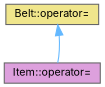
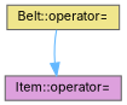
  digraph {
    rankdir=TB
    fontname=Inter
    node [fontname=Inter fontsize=10 shape=box style=filled]
    n1 [color=gray40 fillcolor=khaki fontcolor=black height=0.2 label="Belt::operator=" width=0.4]
    n2 [color=grey40 fillcolor=plum height=0.2 label="Item::operator=" width=0.4]
-   n2 -> n1 [color=steelblue1 fontname=Inter fontsize=10 labelfontname=Helvetica labelfontsize=10 style=solid]
+   n1 -> n2 [color=steelblue1 fontname=Inter fontsize=10 labelfontname=Helvetica labelfontsize=10 style=solid]
  }
